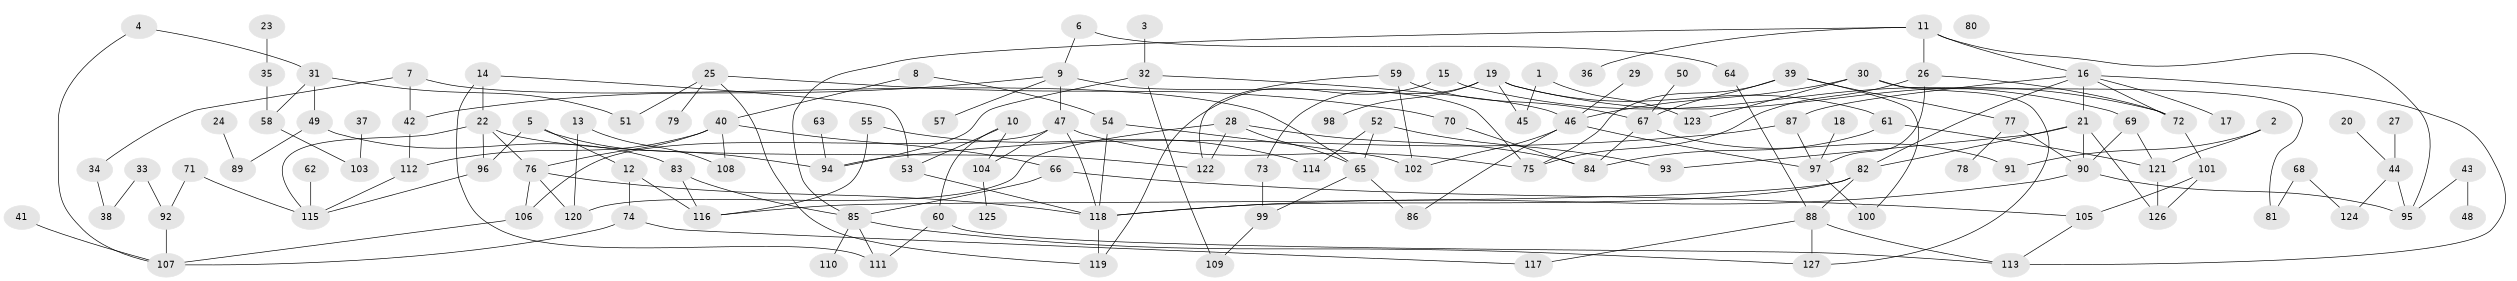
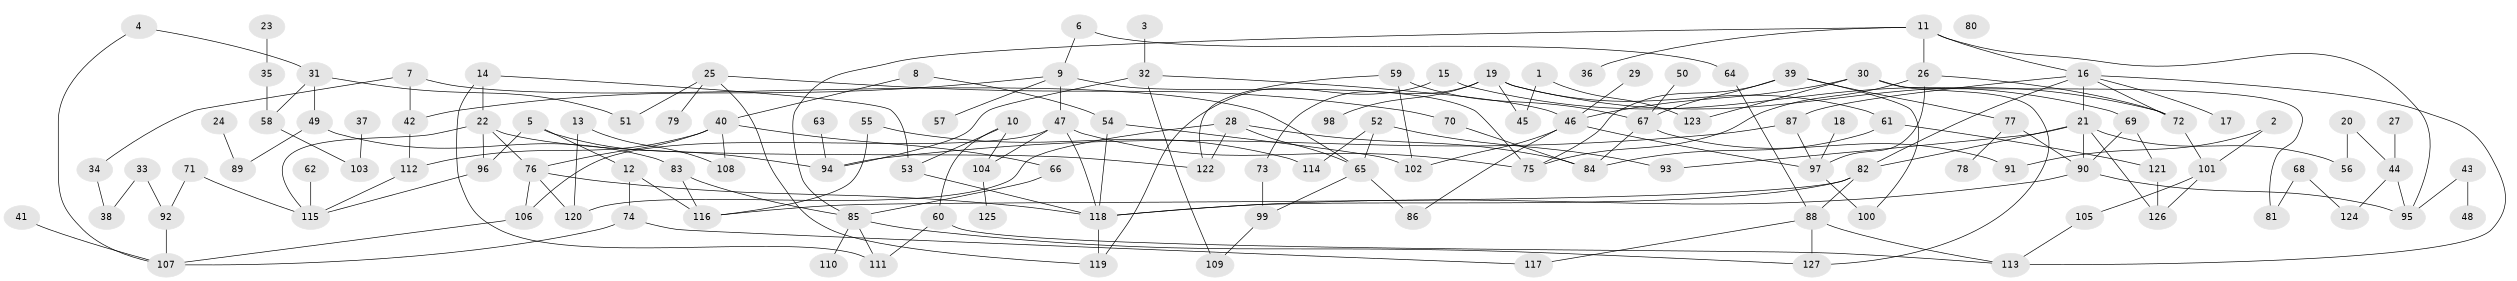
  graph {
    fontname="DejaVu Sans"
    node [color=gray90 fontname="DejaVu Sans" style=filled]
    edge [fontname="DejaVu Sans"]
    1
    45
    123
    2
    91
    101
    99
    109
    126
    105
    3
    32
    94
    46
    4
    31
    107
    51
    49
    58
    5
    12
    96
    116
    74
    115
    6
    9
    64
    42
    47
    57
    75
    88
    7
    34
    65
    38
    112
    86
    8
    40
    54
    108
    76
    66
    118
    102
    104
    106
    10
    53
    60
    111
    113
    125
    11
    16
    26
    36
    85
    95
    17
    21
    72
    82
    87
    97
    127
    110
    119
    13
    120
    14
    22
    122
    15
    69
    90
    121
+   56
    93
    18
    100
    19
    61
    73
    98
    84
    20
    44
    124
    23
    35
    24
    89
    25
    70
    79
    27
    28
    29
    30
    81
    83
    103
    33
    92
    37
    39
    67
    77
    78
    41
    43
    48
    50
    52
    114
    55
    59
    62
    63
    117
    68
    71
    80
    1 -- 45
    1 -- 123
    2 -- 91
-   2 -- 121
+   2 -- 101
    101 -- 126
    101 -- 105
    99 -- 109
    105 -- 113
    3 -- 32
    32 -- 109
    32 -- 94
    32 -- 46
    46 -- 86
    46 -- 102
    46 -- 97
    4 -- 31
    4 -- 107
    31 -- 51
    31 -- 49
    31 -- 58
    49 -- 89
    49 -- 83
    58 -- 103
    5 -- 94
    5 -- 12
    5 -- 96
    12 -- 116
    12 -- 74
    96 -- 115
    74 -- 107
    74 -- 117
    6 -- 9
    6 -- 64
    9 -- 42
    9 -- 47
    9 -- 57
    9 -- 75
    64 -- 88
    42 -- 112
    47 -- 75
    47 -- 118
    47 -- 104
    47 -- 106
    88 -- 113
    88 -- 127
    88 -- 117
    7 -- 42
    7 -- 34
    7 -- 65
    34 -- 38
    65 -- 99
    65 -- 86
    112 -- 115
    8 -- 40
    8 -- 54
    40 -- 112
    40 -- 108
    40 -- 76
    40 -- 66
    54 -- 118
    54 -- 102
    76 -- 118
    76 -- 106
    76 -- 120
-   66 -- 105
    66 -- 85
    118 -- 119
    104 -- 125
    106 -- 107
    10 -- 104
    10 -- 53
    10 -- 60
    53 -- 118
    60 -- 111
    60 -- 113
    11 -- 16
    11 -- 26
    11 -- 36
    11 -- 85
    11 -- 95
    16 -- 113
    16 -- 17
    16 -- 21
    16 -- 72
    16 -- 82
    16 -- 87
    26 -- 75
    26 -- 72
    26 -- 97
    85 -- 111
    85 -- 127
    85 -- 110
    21 -- 126
    21 -- 82
    21 -- 90
+   21 -- 56
    21 -- 93
    72 -- 101
    82 -- 116
    82 -- 88
    82 -- 118
    87 -- 94
    87 -- 97
    97 -- 100
    13 -- 108
    13 -- 120
    14 -- 53
    14 -- 111
    14 -- 22
    22 -- 96
    22 -- 115
    22 -- 76
    22 -- 122
    15 -- 119
    15 -- 69
    69 -- 90
    69 -- 121
    90 -- 118
    90 -- 95
    121 -- 126
    18 -- 97
    19 -- 45
    19 -- 72
    19 -- 61
    19 -- 73
    19 -- 98
    61 -- 121
    61 -- 84
    73 -- 99
+   20 -- 56
    20 -- 44
    44 -- 95
    44 -- 124
    23 -- 35
    35 -- 58
    24 -- 89
    25 -- 51
    25 -- 119
    25 -- 70
    25 -- 79
    70 -- 84
    27 -- 44
    28 -- 65
    28 -- 120
    28 -- 122
    28 -- 84
    29 -- 46
    30 -- 123
    30 -- 46
    30 -- 127
    30 -- 81
    83 -- 116
    83 -- 85
    33 -- 38
    33 -- 92
    92 -- 107
    37 -- 103
    39 -- 75
    39 -- 100
    39 -- 67
    39 -- 77
    67 -- 91
    67 -- 84
    77 -- 90
    77 -- 78
    41 -- 107
    43 -- 95
    43 -- 48
    50 -- 67
    52 -- 65
    52 -- 93
    52 -- 114
    55 -- 116
    55 -- 114
    59 -- 102
    59 -- 122
    59 -- 67
    62 -- 115
    63 -- 94
    68 -- 124
    68 -- 81
    71 -- 115
    71 -- 92
  }
